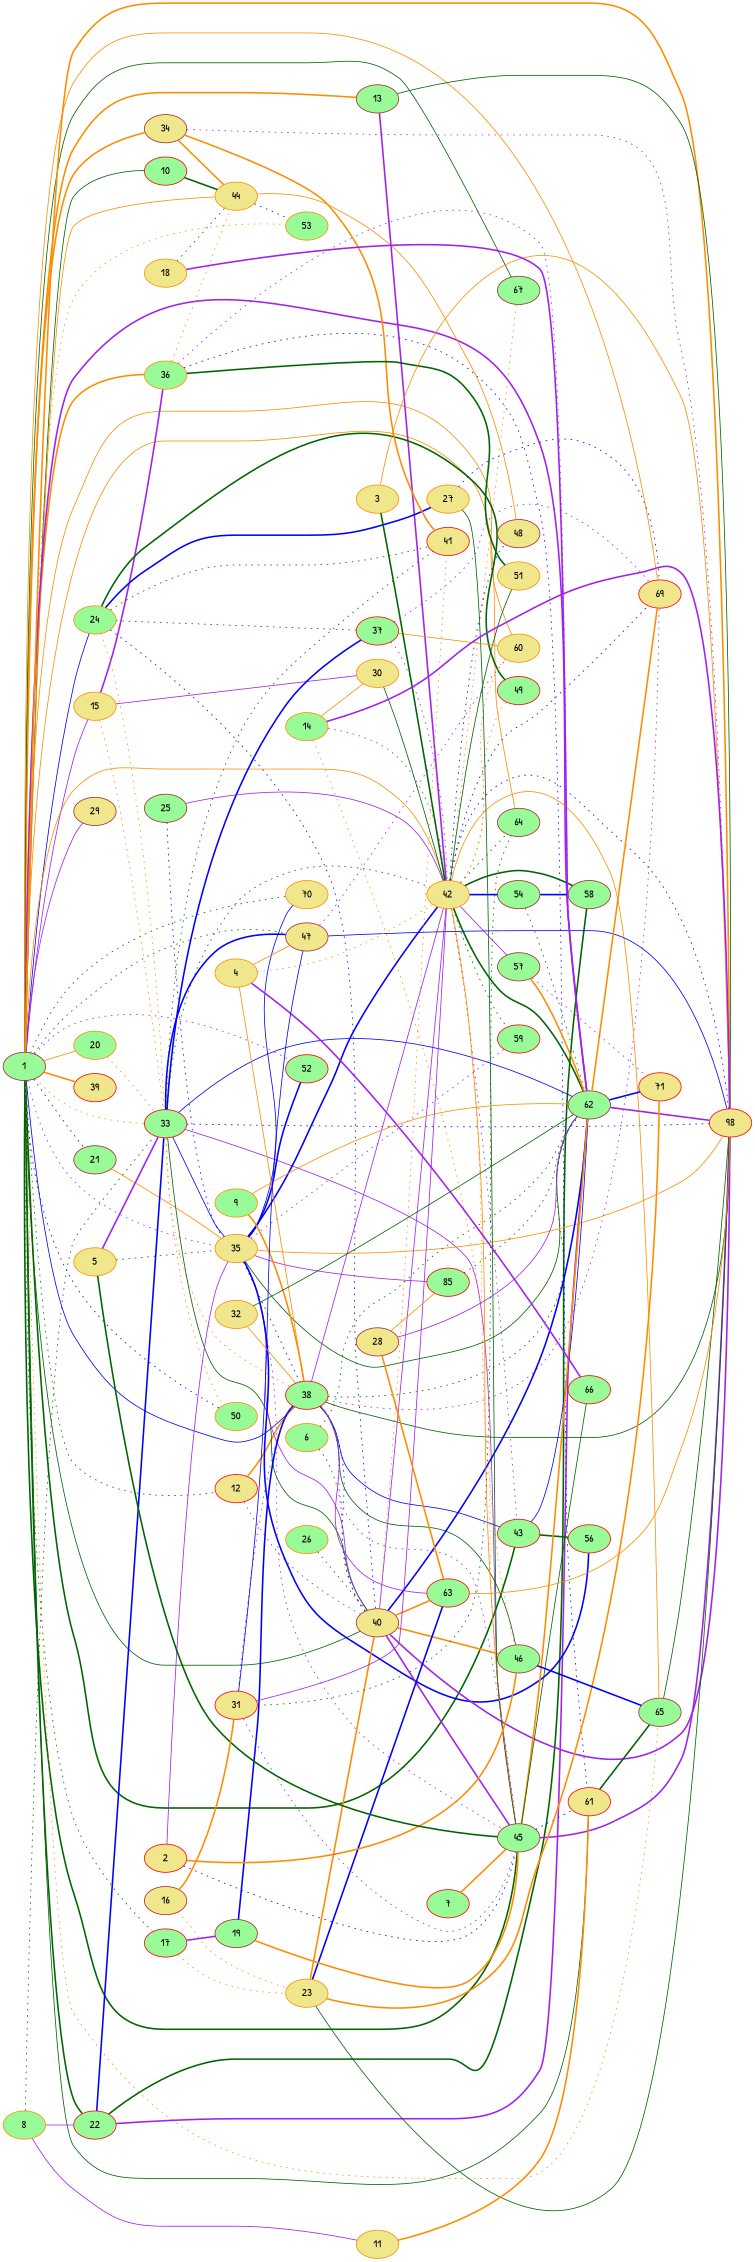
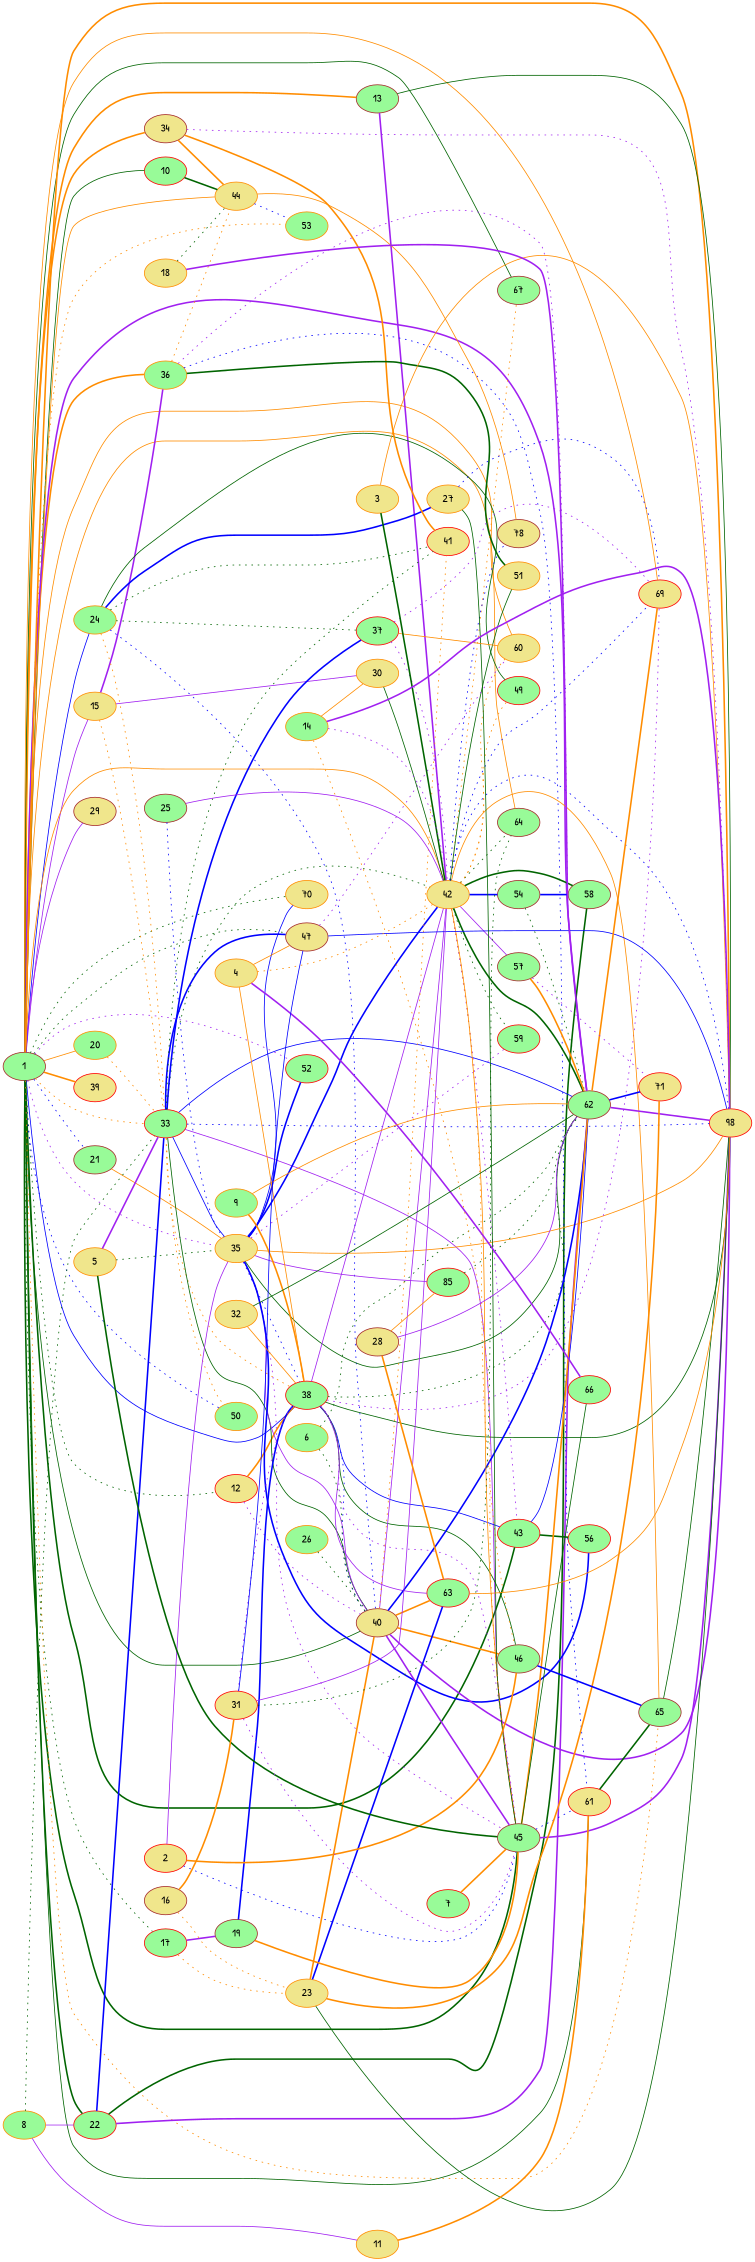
  graph {
    fontname="Patrick Hand"
    rankdir=LR
    node [color=darkorange fillcolor=palegreen fontname="Patrick Hand" style=filled]
    edge [color=darkorange fontname="Patrick Hand" style=dotted weight=1.0]
    1 [color=brown]
    10 [color=red]
    12 [color=red fillcolor=khaki]
    13 [color=brown]
    15 [fillcolor=khaki]
    17 [color=red]
    20
    21 [color=brown]
    22 [color=red]
    24
    29 [color=brown fillcolor=khaki]
    33 [color=red]
    34 [color=brown fillcolor=khaki]
    35 [fillcolor=khaki]
    36
    38 [color=red]
    39 [color=red fillcolor=khaki]
    40 [color=brown fillcolor=khaki]
    42 [fillcolor=khaki]
    43 [color=red]
    44 [fillcolor=khaki]
    45 [color=brown]
    47 [color=brown fillcolor=khaki]
    50
    52 [color=red]
    53
    60 [fillcolor=khaki]
    61 [color=red fillcolor=khaki]
    62 [color=brown]
    64 [color=brown]
    65 [color=brown]
    67 [color=brown]
    n33 [color=red fillcolor=khaki label=98]
    69 [color=red fillcolor=khaki]
    70 [fillcolor=khaki]
    30 [fillcolor=khaki]
    23 [fillcolor=khaki]
    19 [color=brown]
    58 [color=brown]
    27 [fillcolor=khaki]
    37 [color=red]
    41 [color=red fillcolor=khaki]
    49 [color=red]
    n44 [color=red label=85]
    56 [color=red]
    59 [color=red]
    51 [fillcolor=khaki]
    46 [color=brown]
    63 [color=red]
-   48 [color=brown fillcolor=khaki]
+   48 [color=brown fillcolor=khaki label=78]
    54 [color=brown]
    57 [color=brown]
    66 [color=red]
    71 [color=red fillcolor=khaki]
    2 [color=red fillcolor=khaki]
    3 [fillcolor=khaki]
    4 [fillcolor=khaki]
    5 [fillcolor=khaki]
    6
    7 [color=red]
    8
    11 [fillcolor=khaki]
    9
    14
    16 [color=brown fillcolor=khaki]
    31 [color=red fillcolor=khaki]
    18 [fillcolor=khaki]
    25 [color=brown]
    26
    28 [color=brown fillcolor=khaki]
    32 [fillcolor=khaki]
    1 -- 10 [color=darkgreen style=solid]
    1 -- 12 [color=darkgreen]
    1 -- 13 [style=bold]
    1 -- 15 [color=purple style=solid]
    1 -- 17 [color=darkgreen]
    1 -- 20 [style=solid]
    1 -- 21 [color=blue]
    1 -- 22 [color=darkgreen style=bold weight=2.0]
    1 -- 24 [color=blue style=solid]
    1 -- 29 [color=purple style=solid]
    1 -- 33 [weight=2.0]
    1 -- 34 [style=bold weight=2.0]
    1 -- 35 [color=purple weight=4.0]
    1 -- 36 [style=bold weight=3.0]
    1 -- 38 [color=blue style=solid weight=3.0]
    1 -- 39 [style=bold]
    1 -- 40 [color=darkgreen style=solid weight=2.0]
    1 -- 42 [style=solid weight=2.0]
    1 -- 43 [color=darkgreen style=bold]
    1 -- 44 [style=solid]
    1 -- 45 [color=darkgreen style=bold weight=4.0]
    1 -- 47 [color=darkgreen]
    1 -- 50 [color=blue]
    1 -- 52 [color=purple]
    1 -- 53
    1 -- 60 [style=solid]
    1 -- 61 [color=darkgreen style=solid]
    1 -- 62 [color=purple style=bold weight=2.0]
    1 -- 64 [style=solid]
    1 -- 65 [weight=2.0]
    1 -- 67 [color=darkgreen style=solid]
    1 -- n33 [style=bold weight=2.0]
    1 -- 69 [style=solid]
    1 -- 70 [color=darkgreen]
    10 -- 44 [color=darkgreen style=bold]
    12 -- 38 [style=bold]
    12 -- 40 [color=purple]
    13 -- 42 [color=purple style=bold]
    13 -- n33 [color=darkgreen style=solid]
    15 -- 33
    15 -- 36 [color=purple style=bold]
    15 -- 30 [color=purple style=solid]
    17 -- 23
    17 -- 19 [color=purple style=bold]
    20 -- 33
    21 -- 35 [style=solid]
    22 -- 33 [color=blue style=bold]
    22 -- 62 [color=purple style=bold]
    22 -- 58 [color=darkgreen style=bold]
    24 -- 33
    24 -- 40 [color=blue]
    24 -- 27 [color=blue style=bold]
    24 -- 37 [color=darkgreen]
    24 -- 41 [color=darkgreen]
-   24 -- 49 [color=darkgreen style=bold]
+   24 -- 49 [color=darkgreen style=solid]
    33 -- 35 [color=blue style=solid]
    33 -- 38
    33 -- 40 [color=darkgreen style=solid]
    33 -- 42 [color=darkgreen]
    33 -- 45 [color=purple style=solid]
    33 -- 47 [color=blue style=bold]
    33 -- 50
    33 -- 62 [color=blue style=solid]
    33 -- n33 [color=blue]
    33 -- 37 [color=blue style=bold]
    33 -- 41 [color=darkgreen]
    34 -- 44 [style=bold]
    34 -- n33 [color=purple weight=2.0]
    34 -- 41 [style=bold weight=2.0]
    35 -- 38 [color=blue weight=2.0]
    35 -- 40 [color=purple style=solid]
    35 -- 42 [color=blue style=bold]
    35 -- 45 [color=purple weight=2.0]
    35 -- 52 [color=blue style=bold]
    35 -- 62 [color=darkgreen style=solid]
    35 -- n33 [style=solid]
    35 -- 70 [color=blue style=solid]
    35 -- n44 [color=purple style=solid]
    35 -- 56 [color=blue style=bold]
    35 -- 59 [color=purple]
    36 -- 44
    36 -- 61 [color=blue]
    36 -- 62 [color=purple]
    36 -- 51 [color=darkgreen style=bold]
    38 -- 40 [color=blue]
    38 -- 42 [color=purple style=solid]
    38 -- 43 [color=blue style=solid]
    38 -- 45 [color=purple]
    38 -- 62 [color=darkgreen]
    38 -- n33 [color=darkgreen style=solid weight=2.0]
    38 -- 69 [color=purple]
    38 -- 46 [color=darkgreen style=solid]
    38 -- 63 [color=purple style=solid]
    40 -- 42 [color=purple style=solid weight=4.0]
    40 -- 45 [color=purple style=bold]
    40 -- 62 [color=blue style=bold]
    40 -- n33 [color=purple style=bold]
    40 -- 41
    40 -- 46 [style=bold]
    40 -- 63 [style=bold]
    42 -- 43 [color=purple weight=2.0]
    42 -- 45 [style=solid]
    42 -- 60 [weight=2.0]
    42 -- 62 [color=darkgreen style=bold]
    42 -- 64 [color=darkgreen]
    42 -- 65 [style=solid]
    42 -- 67
    42 -- n33 [color=blue]
    42 -- 69 [color=blue]
    42 -- 58 [color=darkgreen style=bold]
    42 -- 49
    42 -- 59 [color=darkgreen]
    42 -- 51 [color=darkgreen style=solid]
    42 -- 46
    42 -- 48 [color=blue]
    42 -- 54 [color=blue style=bold weight=2.0]
    42 -- 57 [color=purple style=solid]
    43 -- 62 [color=blue style=solid]
    43 -- 56 [color=darkgreen style=bold]
    44 -- 53 [color=blue]
    44 -- 48 [style=solid]
    45 -- 61 [color=blue]
    45 -- 62 [style=bold weight=2.0]
    45 -- n33 [color=purple style=bold]
    45 -- 66 [color=darkgreen style=solid]
    47 -- 60 [color=purple weight=2.0]
    47 -- n33 [color=blue style=solid]
    61 -- 65 [color=darkgreen style=bold]
    62 -- n33 [color=purple style=bold]
    62 -- 69 [style=bold]
    62 -- 71 [color=blue style=bold]
    65 -- n33 [color=darkgreen style=solid]
    30 -- 42 [color=darkgreen style=solid]
    23 -- 40 [style=bold]
    23 -- n33 [color=darkgreen style=solid]
    23 -- 63 [color=blue style=bold weight=2.0]
    23 -- 71 [style=bold]
    19 -- 38 [color=blue style=bold]
    19 -- 45 [style=bold]
    27 -- 45 [color=darkgreen style=solid]
    27 -- 69 [color=blue]
    37 -- 42 [color=purple weight=2.0]
    37 -- 60 [style=solid]
    37 -- 69 [color=purple]
    n44 -- 62 [color=darkgreen]
    46 -- 65 [color=blue style=bold]
    63 -- n33 [style=solid]
    54 -- 62 [color=darkgreen]
    54 -- 58 [color=blue style=bold]
    57 -- 62 [style=bold]
    57 -- 71 [color=purple]
    2 -- 35 [color=purple style=solid]
    2 -- 45 [color=blue]
    2 -- 46 [style=bold]
    3 -- 42 [color=darkgreen style=bold]
    3 -- n33 [style=solid]
    4 -- 38 [style=solid]
    4 -- 42
    4 -- 47 [style=solid]
    4 -- 66 [color=purple style=bold]
    5 -- 33 [color=purple style=bold]
    5 -- 35 [color=darkgreen]
    5 -- 45 [color=darkgreen style=bold]
    6 -- 40 [color=darkgreen]
    6 -- 62 [color=darkgreen]
    7 -- 45 [style=bold]
    8 -- 22 [color=purple style=solid]
    8 -- 33 [color=darkgreen]
    8 -- 11 [color=purple style=solid]
    11 -- 61 [style=bold]
    9 -- 38 [style=bold]
    9 -- 62 [style=solid]
    14 -- 42 [color=purple]
    14 -- 45
    14 -- n33 [color=purple style=bold]
    14 -- 30 [style=solid]
    16 -- 23
    16 -- 31 [style=bold]
    31 -- 38 [color=purple]
    31 -- 42 [color=purple style=solid]
    31 -- 45 [color=purple]
    31 -- 47 [color=blue style=solid]
    31 -- 64 [color=darkgreen]
    18 -- 44 [color=darkgreen]
    18 -- 62 [color=purple style=bold]
    25 -- 35 [color=blue]
    25 -- 42 [color=purple style=solid]
    26 -- 40 [color=darkgreen]
    28 -- 62 [color=purple style=solid]
    28 -- n44 [style=solid]
    28 -- 63 [style=bold]
    32 -- 38 [style=solid weight=2.0]
    32 -- 62 [color=darkgreen style=solid]
  }
